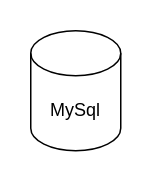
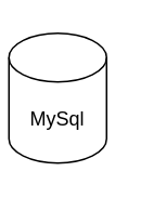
  <mxCell id="0" />
  <mxCell id="1" parent="0" />
- <mxCell id="2" value="MySql" style="shape=cylinder3;whiteSpace=wrap;html=1;boundedLbl=1;backgroundOutline=1;size=15;" vertex="1" parent="1"><mxGeometry x="20" y="20" width="60" height="80" as="geometry" /></mxCell>
+ <mxCell id="2" value="MySql" style="shape=cylinder3;whiteSpace=wrap;html=1;boundedLbl=1;backgroundOutline=1;size=15;" vertex="1" parent="1"><mxGeometry x="5" y="20" width="60" height="80" as="geometry" /></mxCell>
